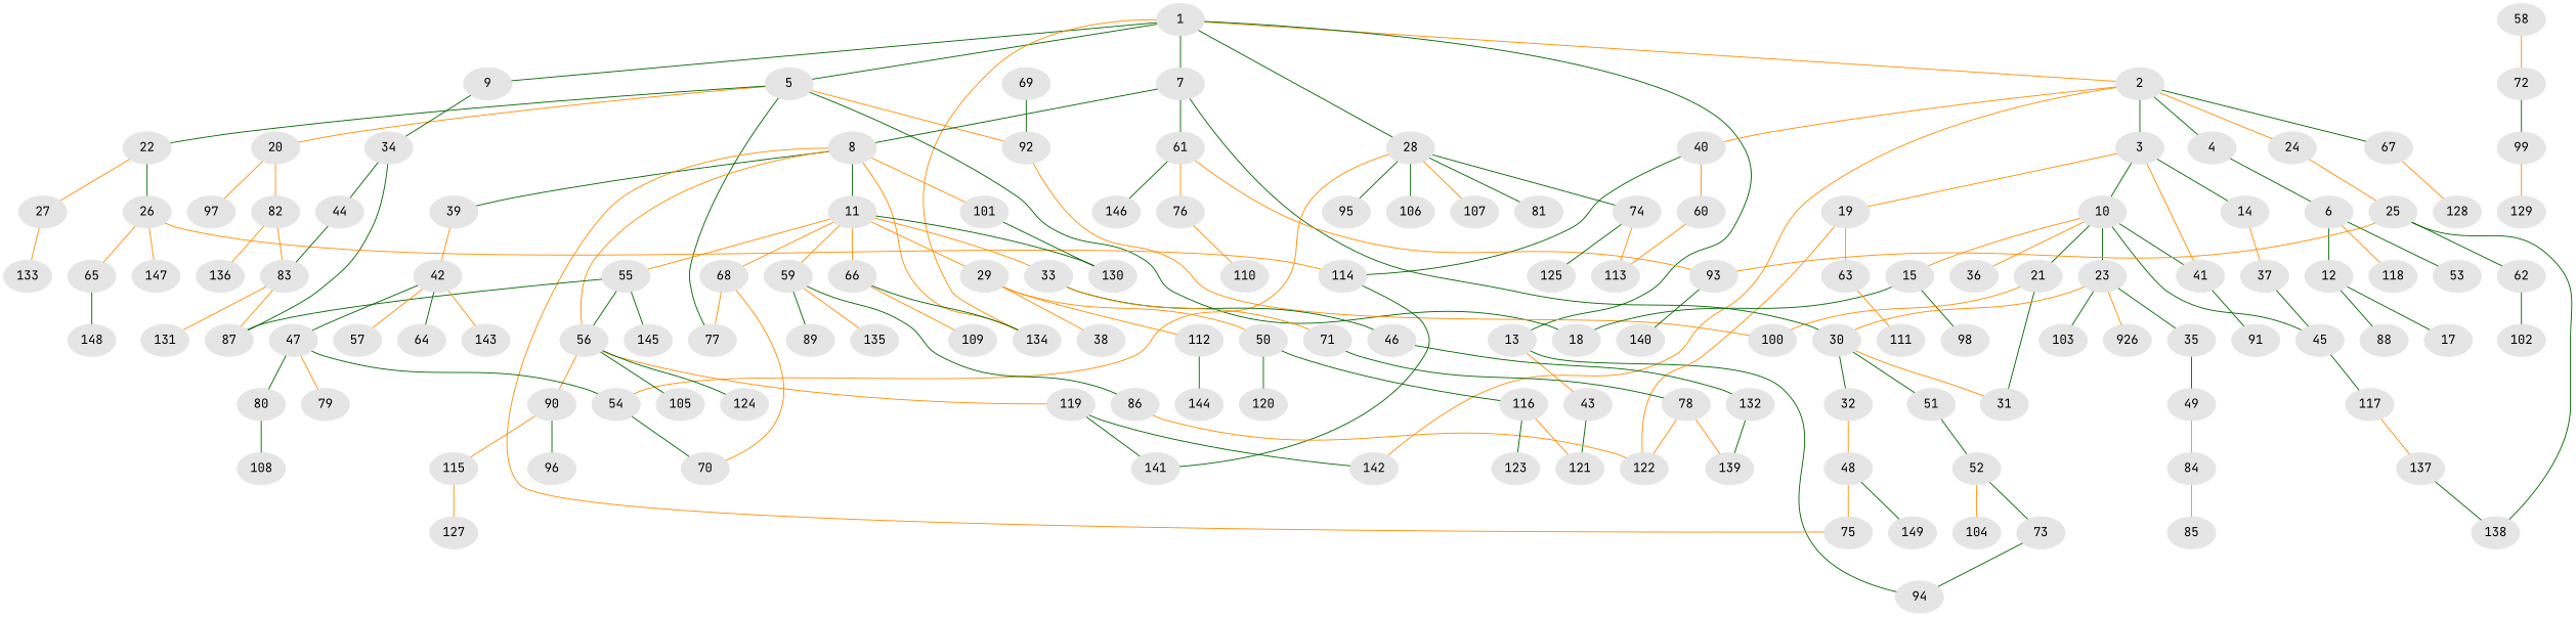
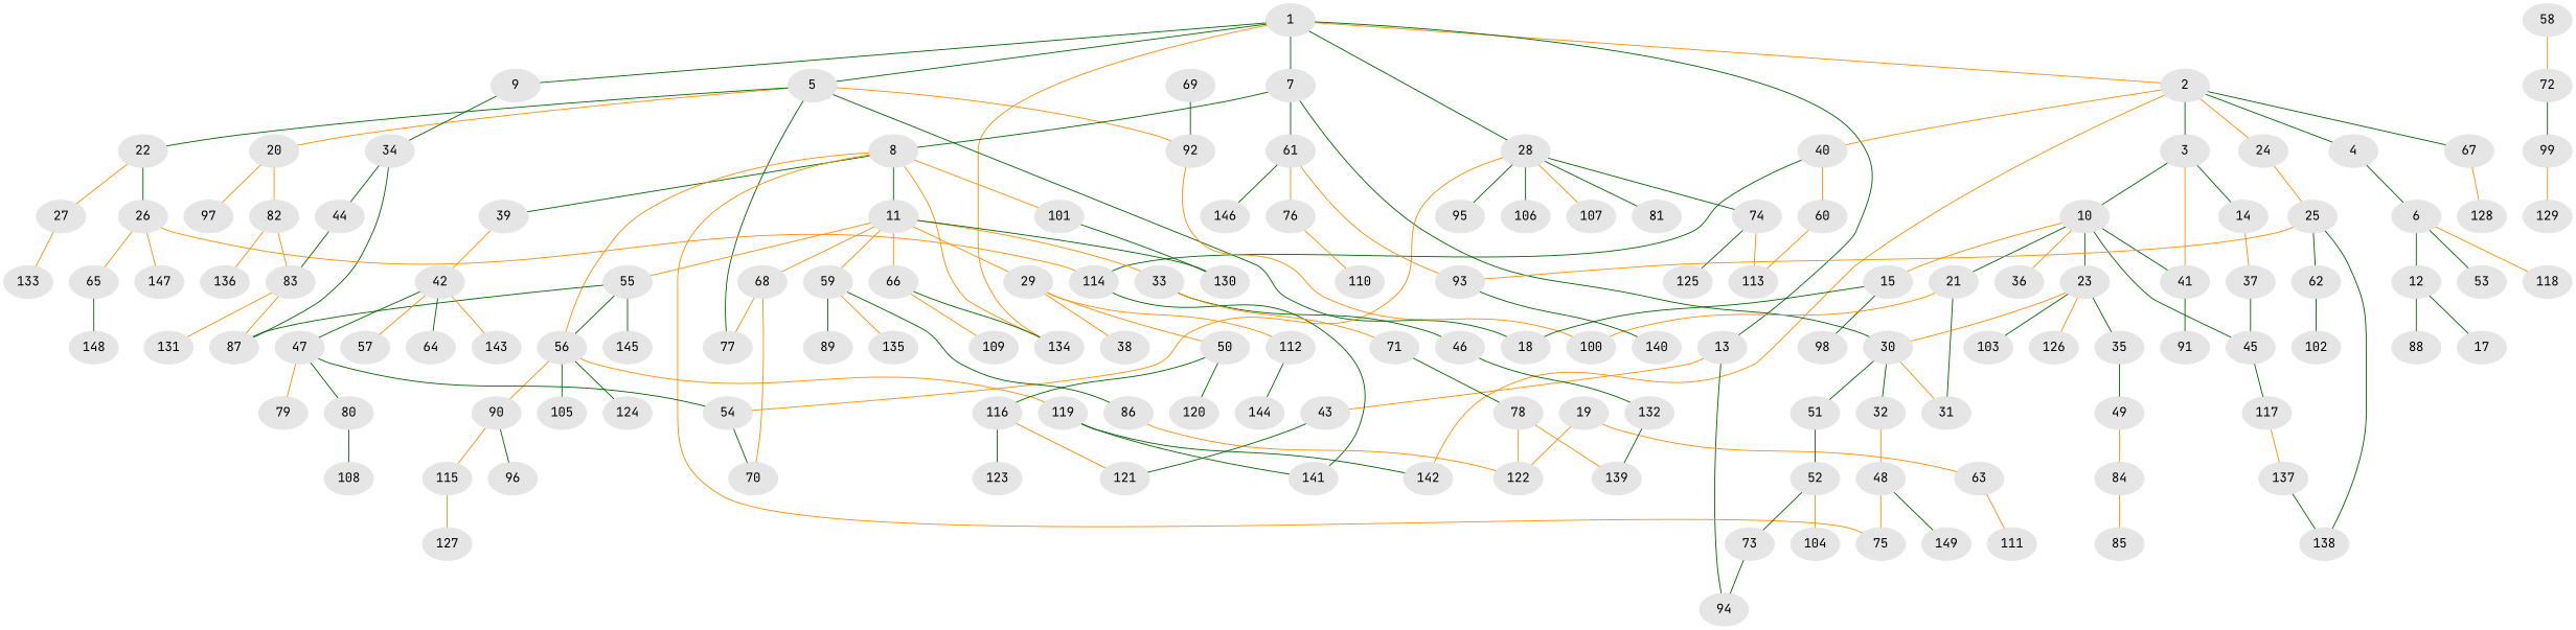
  graph {
    fontname="JetBrains Mono"
    node [color=gray90 fontname="JetBrains Mono" style=filled]
    edge [color=darkgreen fontname="JetBrains Mono"]
    1
    2
    5
    7
    9
    13
    28
    134
    3
    4
    24
    40
    67
    142
    18
    20
    22
    77
    92
    8
    30
    61
    34
    43
    94
    54
    74
    81
    95
    106
    107
    10
    14
    19
    41
    6
    25
    114
    60
    128
    15
    21
    23
    36
    45
    37
    63
    122
    91
    12
    53
    118
    82
    97
    26
    27
    100
    17
    88
    11
    39
    56
    75
    101
    31
    32
    51
    93
    76
    146
    29
    33
    55
    59
    66
    68
    130
    42
    90
    105
    119
    124
    44
    87
    98
    35
    103
-   126 [label=926]
+   126
    117
    38
    50
    112
    46
    71
    145
    86
    89
    135
    109
    70
    121
    58
    72
    69
    111
    83
    136
    65
    147
    133
    49
    62
    138
    102
    140
    148
    141
    113
    125
    116
    120
    144
    48
    52
    149
    132
    78
    84
    47
    57
    64
    143
    79
    80
    131
    137
    139
    108
    85
    123
    73
    104
    96
    115
    99
    110
    129
    127
    1 -- 2 [color=darkorange]
    1 -- 5
    1 -- 7
    1 -- 9
    1 -- 13
    1 -- 28
    1 -- 134 [color=darkorange]
    2 -- 3
    2 -- 4
    2 -- 24 [color=darkorange]
    2 -- 40 [color=darkorange]
    2 -- 67
    2 -- 142 [color=darkorange]
    5 -- 18
    5 -- 20 [color=darkorange]
    5 -- 22
    5 -- 77
    5 -- 92 [color=darkorange]
    7 -- 8
    7 -- 30
    7 -- 61
    9 -- 34
    13 -- 43 [color=darkorange]
    13 -- 94
    28 -- 54 [color=darkorange]
    28 -- 74
    28 -- 81
    28 -- 95
    28 -- 106
    28 -- 107 [color=darkorange]
    3 -- 10
    3 -- 14
-   3 -- 19 [color=darkorange]
    3 -- 41 [color=darkorange]
    4 -- 6
    24 -- 25 [color=darkorange]
    40 -- 114
    40 -- 60 [color=darkorange]
    67 -- 128 [color=darkorange]
    20 -- 82 [color=darkorange]
    20 -- 97 [color=darkorange]
    22 -- 26
    22 -- 27 [color=darkorange]
    92 -- 100 [color=darkorange]
    8 -- 134 [color=darkorange]
    8 -- 11
    8 -- 39
    8 -- 56 [color=darkorange]
    8 -- 75 [color=darkorange]
    8 -- 101 [color=darkorange]
    30 -- 31 [color=darkorange]
    30 -- 32
    30 -- 51
    61 -- 93 [color=darkorange]
    61 -- 76 [color=darkorange]
    61 -- 146
    34 -- 44
    34 -- 87
    43 -- 121
    54 -- 70
    74 -- 113 [color=darkorange]
    74 -- 125
    10 -- 41
    10 -- 15 [color=darkorange]
    10 -- 21
    10 -- 23
    10 -- 36 [color=darkorange]
    10 -- 45
    14 -- 37 [color=darkorange]
    19 -- 63 [color=darkorange]
    19 -- 122 [color=darkorange]
    41 -- 91
    6 -- 12
    6 -- 53
    6 -- 118 [color=darkorange]
    25 -- 93 [color=darkorange]
    25 -- 62
    25 -- 138
    114 -- 141
    60 -- 113 [color=darkorange]
    15 -- 18
    15 -- 98
    21 -- 100 [color=darkorange]
    21 -- 31
    23 -- 30 [color=darkorange]
    23 -- 35
    23 -- 103
    23 -- 126 [color=darkorange]
    45 -- 117
    37 -- 45
    63 -- 111 [color=darkorange]
    12 -- 17
    12 -- 88
    82 -- 83 [color=darkorange]
    82 -- 136 [color=darkorange]
    26 -- 114 [color=darkorange]
    26 -- 65 [color=darkorange]
    26 -- 147 [color=darkorange]
    27 -- 133 [color=darkorange]
    11 -- 29 [color=darkorange]
    11 -- 33 [color=darkorange]
    11 -- 55 [color=darkorange]
    11 -- 59 [color=darkorange]
    11 -- 66 [color=darkorange]
    11 -- 68 [color=darkorange]
    11 -- 130
    39 -- 42 [color=darkorange]
    56 -- 90 [color=darkorange]
    56 -- 105
    56 -- 119 [color=darkorange]
    56 -- 124
    101 -- 130
    32 -- 48 [color=darkorange]
    51 -- 52
    93 -- 140
    76 -- 110 [color=darkorange]
    29 -- 38 [color=darkorange]
    29 -- 50 [color=darkorange]
    29 -- 112 [color=darkorange]
    33 -- 46
    33 -- 71 [color=darkorange]
    55 -- 56
    55 -- 87
    55 -- 145
    59 -- 86
    59 -- 89
    59 -- 135 [color=darkorange]
    66 -- 134
    66 -- 109 [color=darkorange]
    68 -- 77 [color=darkorange]
    68 -- 70 [color=darkorange]
    42 -- 47
    42 -- 57 [color=darkorange]
    42 -- 64
    42 -- 143 [color=darkorange]
    90 -- 96
    90 -- 115 [color=darkorange]
    119 -- 142
    119 -- 141
    44 -- 83
    35 -- 49
    117 -- 137 [color=darkorange]
    50 -- 116
    50 -- 120
    112 -- 144
    46 -- 132
    71 -- 78
    86 -- 122 [color=darkorange]
    58 -- 72 [color=darkorange]
    72 -- 99
    69 -- 92
    83 -- 87 [color=darkorange]
    83 -- 131 [color=darkorange]
    65 -- 148
    49 -- 84 [color=darkorange]
    62 -- 102
    116 -- 121 [color=darkorange]
    116 -- 123
    48 -- 75 [color=darkorange]
    48 -- 149
    52 -- 73
    52 -- 104 [color=darkorange]
    132 -- 139
    78 -- 122 [color=darkorange]
    78 -- 139 [color=darkorange]
    84 -- 85 [color=darkorange]
    47 -- 54
    47 -- 79 [color=darkorange]
    47 -- 80
    80 -- 108
    137 -- 138
    73 -- 94
    115 -- 127 [color=darkorange]
    99 -- 129 [color=darkorange]
  }
